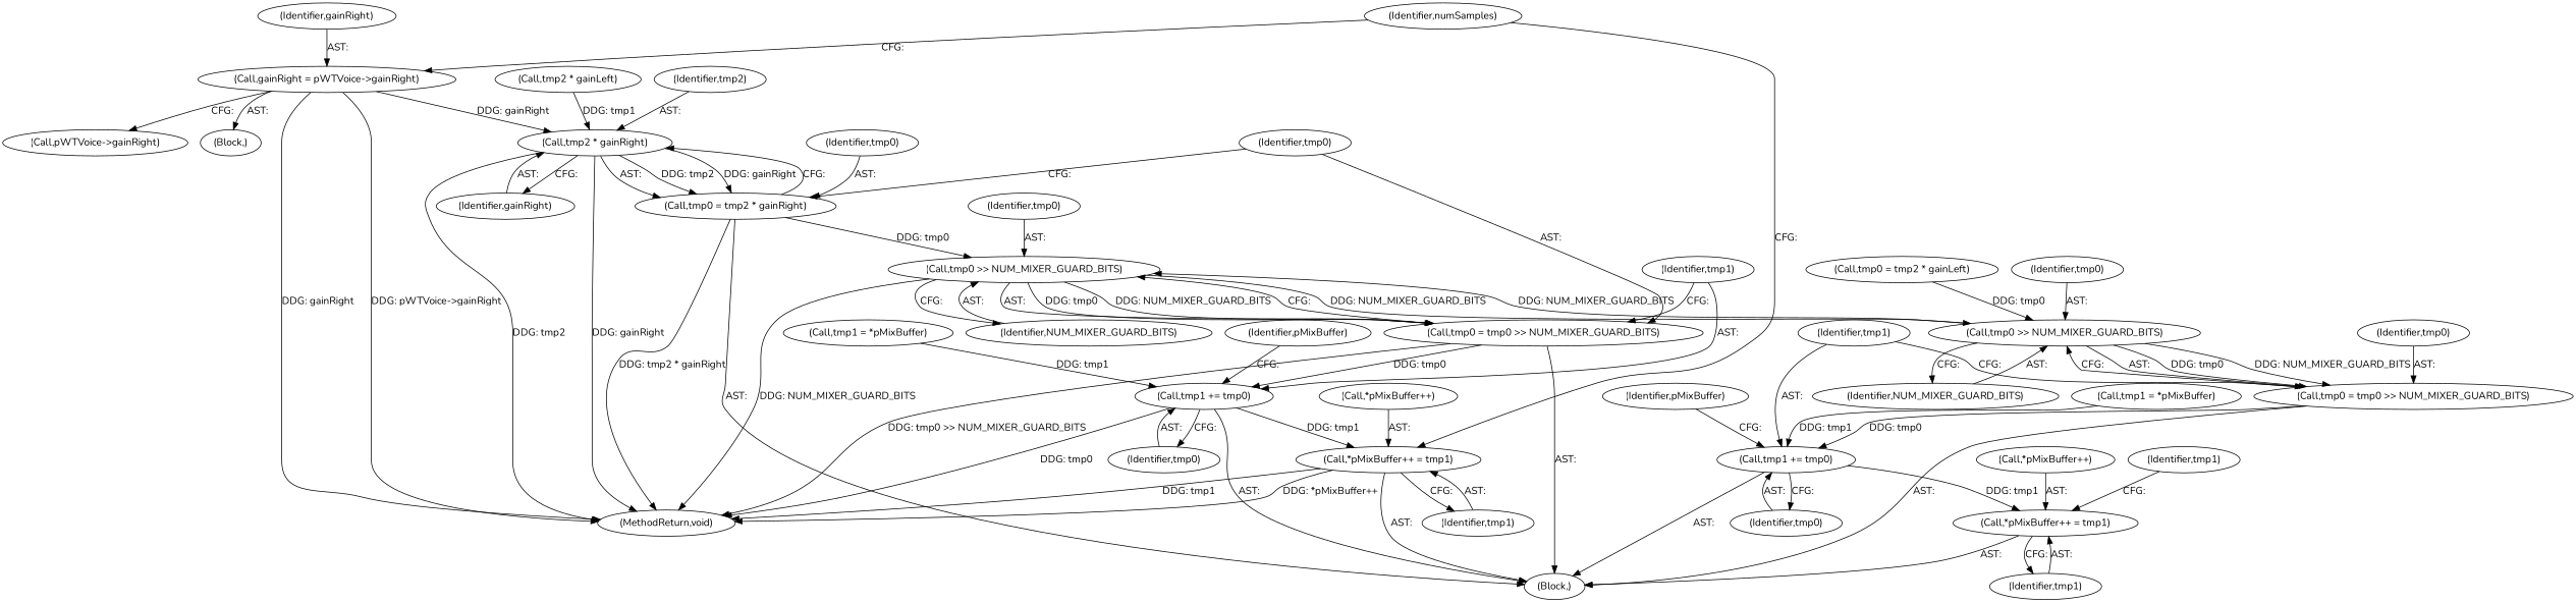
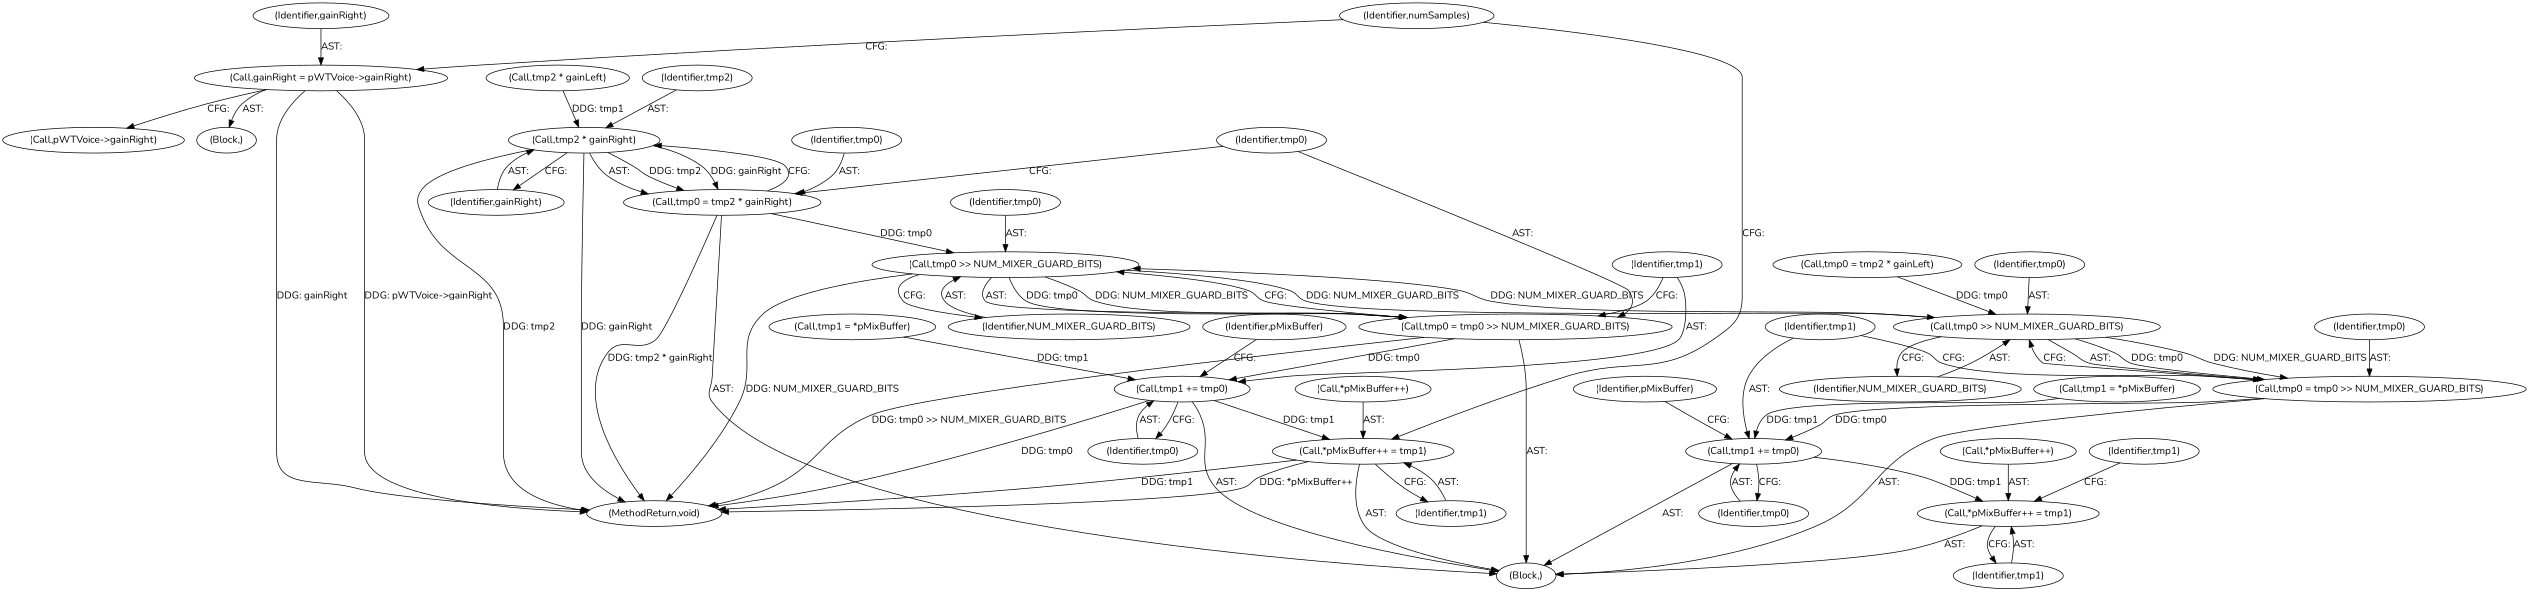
  digraph {
    fontname=Nunito
    node [fontname=Nunito]
    edge [fontname=Nunito]
    n1 [label="(Call,gainRight = pWTVoice->gainRight)"]
    n2 [label="(Call,tmp2 * gainRight)"]
    n3 [label="(Call,pWTVoice->gainRight)"]
    n4 [label="(MethodReturn,void)"]
    n5 [label="(Block,)"]
    n6 [label="(Call,tmp0 = tmp2 * gainRight)"]
    n7 [label="(Identifier,gainRight)"]
    n8 [label="(Call,tmp0 >> NUM_MIXER_GUARD_BITS)"]
    n9 [label="(Block,)"]
    n10 [label="(Call,tmp0 >> NUM_MIXER_GUARD_BITS)"]
    n11 [label="(Call,tmp0 = tmp0 >> NUM_MIXER_GUARD_BITS)"]
    n12 [label="(Identifier,NUM_MIXER_GUARD_BITS)"]
    n13 [label="(Call,tmp0 = tmp0 >> NUM_MIXER_GUARD_BITS)"]
    n14 [label="(Identifier,NUM_MIXER_GUARD_BITS)"]
    n15 [label="(Call,tmp1 += tmp0)"]
    n16 [label="(Call,tmp1 += tmp0)"]
    n17 [label="(Call,*pMixBuffer++ = tmp1)"]
    n18 [label="(Identifier,tmp0)"]
    n19 [label="(Identifier,tmp1)"]
    n20 [label="(Call,*pMixBuffer++ = tmp1)"]
    n21 [label="(Identifier,tmp0)"]
    n22 [label="(Identifier,tmp1)"]
    n23 [label="(Identifier,tmp0)"]
    n24 [label="(Identifier,tmp2)"]
    n25 [label="(Identifier,pMixBuffer)"]
    n26 [label="(Call,tmp2 * gainLeft)"]
    n27 [label="(Identifier,tmp0)"]
    n28 [label="(Identifier,tmp1)"]
    n29 [label="(Call,tmp1 = *pMixBuffer)"]
    n30 [label="(Identifier,gainRight)"]
    n31 [label="(Call,*pMixBuffer++)"]
    n32 [label="(Call,*pMixBuffer++)"]
    n33 [label="(Identifier,pMixBuffer)"]
    n34 [label="(Identifier,tmp1)"]
    n35 [label="(Call,tmp0 = tmp2 * gainLeft)"]
    n36 [label="(Identifier,tmp0)"]
    n37 [label="(Call,tmp1 = *pMixBuffer)"]
    n38 [label="(Identifier,tmp0)"]
    n39 [label="(Identifier,tmp0)"]
    n40 [label="(Identifier,numSamples)"]
    n41 [label="(Identifier,tmp1)"]
-   n1 -> n2 [label="DDG: gainRight"]
    n1 -> n3 [label="CFG: "]
    n1 -> n4 [label="DDG: gainRight"]
    n1 -> n4 [label="DDG: pWTVoice->gainRight"]
    n1 -> n5 [label="AST: "]
    n2 -> n4 [label="DDG: tmp2"]
    n2 -> n4 [label="DDG: gainRight"]
    n2 -> n6 [label="AST: "]
    n2 -> n6 [label="DDG: tmp2"]
    n2 -> n6 [label="DDG: gainRight"]
    n2 -> n7 [label="CFG: "]
    n6 -> n2 [label="CFG: "]
    n6 -> n4 [label="DDG: tmp2 * gainRight"]
    n6 -> n8 [label="DDG: tmp0"]
    n6 -> n9 [label="AST: "]
    n7 -> n2 [label="AST: "]
    n8 -> n4 [label="DDG: NUM_MIXER_GUARD_BITS"]
    n8 -> n10 [label="DDG: NUM_MIXER_GUARD_BITS"]
    n8 -> n11 [label="AST: "]
    n8 -> n11 [label="DDG: tmp0"]
    n8 -> n11 [label="DDG: NUM_MIXER_GUARD_BITS"]
    n8 -> n12 [label="CFG: "]
    n10 -> n8 [label="DDG: NUM_MIXER_GUARD_BITS"]
    n10 -> n13 [label="AST: "]
    n10 -> n13 [label="DDG: tmp0"]
    n10 -> n13 [label="DDG: NUM_MIXER_GUARD_BITS"]
    n10 -> n14 [label="CFG: "]
    n11 -> n4 [label="DDG: tmp0 >> NUM_MIXER_GUARD_BITS"]
    n11 -> n8 [label="CFG: "]
    n11 -> n9 [label="AST: "]
    n11 -> n15 [label="DDG: tmp0"]
    n12 -> n8 [label="AST: "]
    n13 -> n9 [label="AST: "]
    n13 -> n10 [label="CFG: "]
    n13 -> n16 [label="DDG: tmp0"]
    n14 -> n10 [label="AST: "]
    n15 -> n4 [label="DDG: tmp0"]
    n15 -> n9 [label="AST: "]
    n15 -> n20 [label="DDG: tmp1"]
    n15 -> n21 [label="CFG: "]
    n16 -> n9 [label="AST: "]
    n16 -> n17 [label="DDG: tmp1"]
    n16 -> n18 [label="CFG: "]
    n17 -> n9 [label="AST: "]
    n17 -> n19 [label="CFG: "]
    n18 -> n16 [label="AST: "]
    n19 -> n17 [label="AST: "]
    n20 -> n4 [label="DDG: tmp1"]
    n20 -> n4 [label="DDG: *pMixBuffer++"]
    n20 -> n9 [label="AST: "]
    n20 -> n22 [label="CFG: "]
    n21 -> n15 [label="AST: "]
    n22 -> n20 [label="AST: "]
    n23 -> n8 [label="AST: "]
    n24 -> n2 [label="AST: "]
    n25 -> n16 [label="CFG: "]
    n26 -> n2 [label="DDG: tmp1"]
    n27 -> n6 [label="CFG: "]
    n27 -> n11 [label="AST: "]
    n28 -> n17 [label="CFG: "]
    n29 -> n16 [label="DDG: tmp1"]
    n30 -> n1 [label="AST: "]
    n31 -> n20 [label="AST: "]
    n32 -> n17 [label="AST: "]
    n33 -> n15 [label="CFG: "]
    n34 -> n11 [label="CFG: "]
    n34 -> n15 [label="AST: "]
    n35 -> n10 [label="DDG: tmp0"]
    n36 -> n10 [label="AST: "]
    n37 -> n15 [label="DDG: tmp1"]
    n38 -> n6 [label="AST: "]
    n39 -> n13 [label="AST: "]
    n40 -> n1 [label="CFG: "]
    n40 -> n20 [label="CFG: "]
    n41 -> n13 [label="CFG: "]
    n41 -> n16 [label="AST: "]
  }
